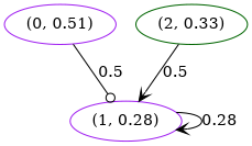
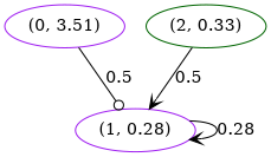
  digraph {
    node [color=purple]
    edge [arrowhead=vee]
-   n1 [label="(0, 0.51)"]
+   n1 [label="(0, 3.51)"]
    n2 [label="(1, 0.28)"]
    n3 [color=darkgreen label="(2, 0.33)"]
    n1 -> n2 [arrowhead=odot label=0.5]
    n2 -> n2 [label=0.28]
    n3 -> n2 [label=0.5]
  }
